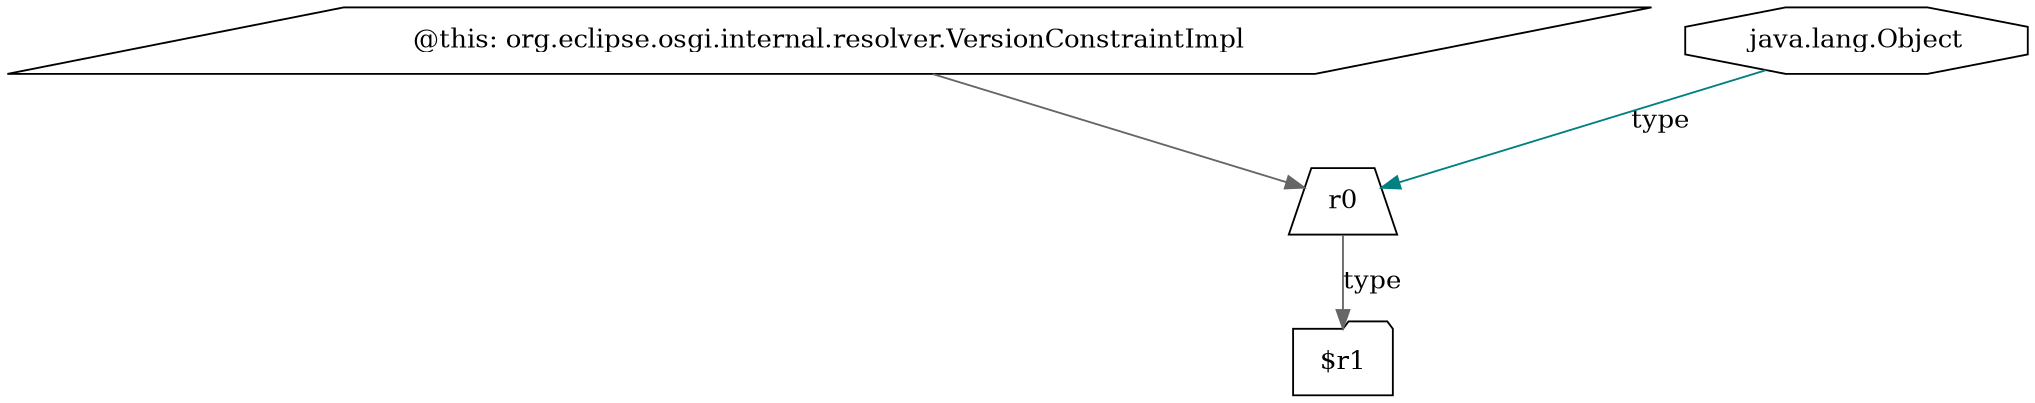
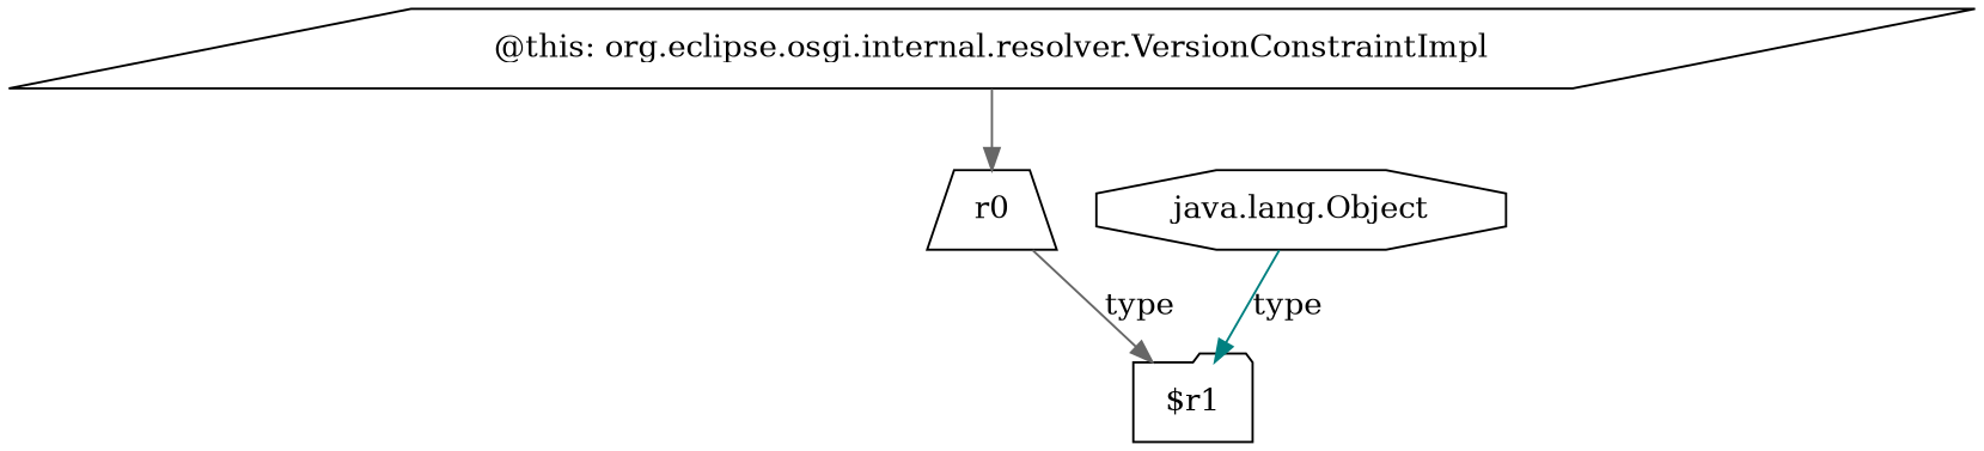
  digraph {
    edge [color=gray40]
    n1 [label="@this: org.eclipse.osgi.internal.resolver.VersionConstraintImpl" shape=parallelogram]
    n2 [label=r0 shape=trapezium]
    n3 [label="$r1" shape=folder]
    n4 [label="java.lang.Object" shape=octagon]
    n1 -> n2
    n2 -> n3 [label=type]
-   n4 -> n2 [color=teal label=type]
+   n4 -> n3 [color=teal label=type]
  }
